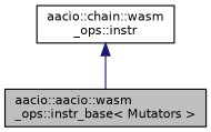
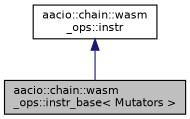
  digraph {
    node [color=black fontname=Helvetica fontsize=10 shape=record style=filled]
-   n1 [fillcolor=grey75 fontcolor=black height=0.2 label="aacio::aacio::wasm\l_ops::instr_base\< Mutators \>" width=0.4]
+   n1 [fillcolor=grey75 fontcolor=black height=0.2 label="aacio::chain::wasm\l_ops::instr_base\< Mutators \>" width=0.4]
    n2 [fillcolor=white height=0.2 label="aacio::chain::wasm\l_ops::instr" width=0.4]
    n2 -> n1 [color=midnightblue dir=back fontname=Helvetica fontsize=10 labelfontname=Helvetica labelfontsize=10 style=solid]
  }
